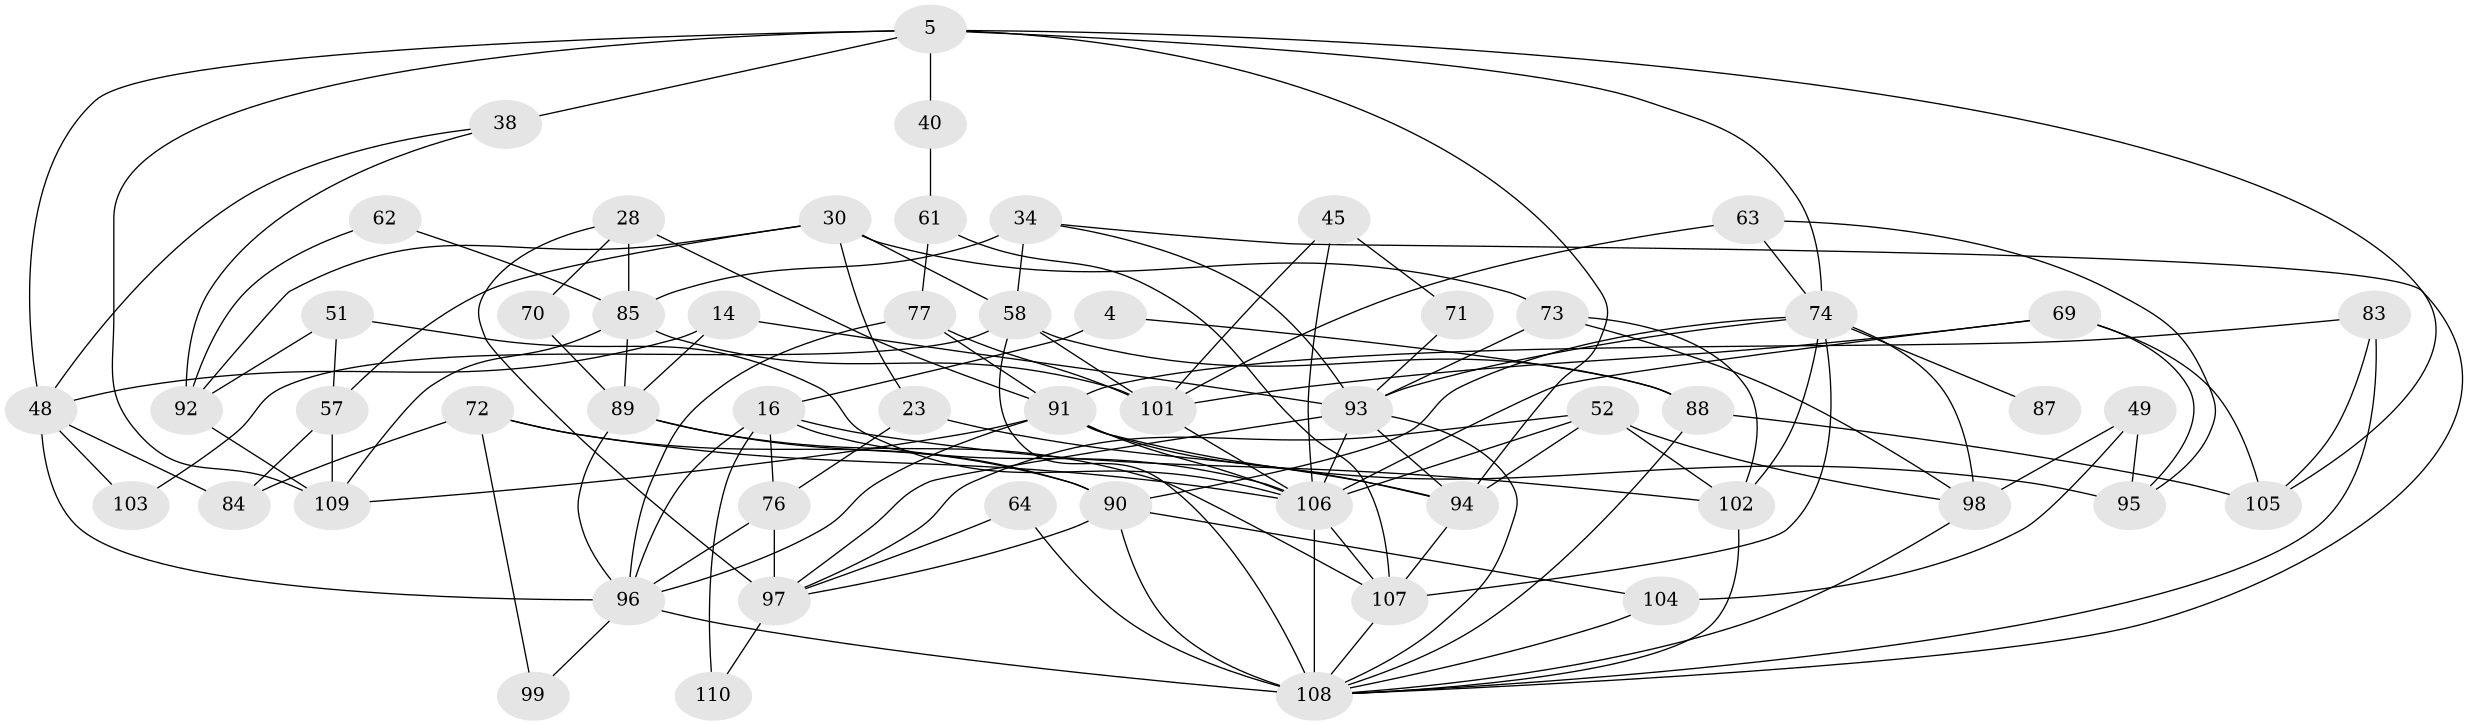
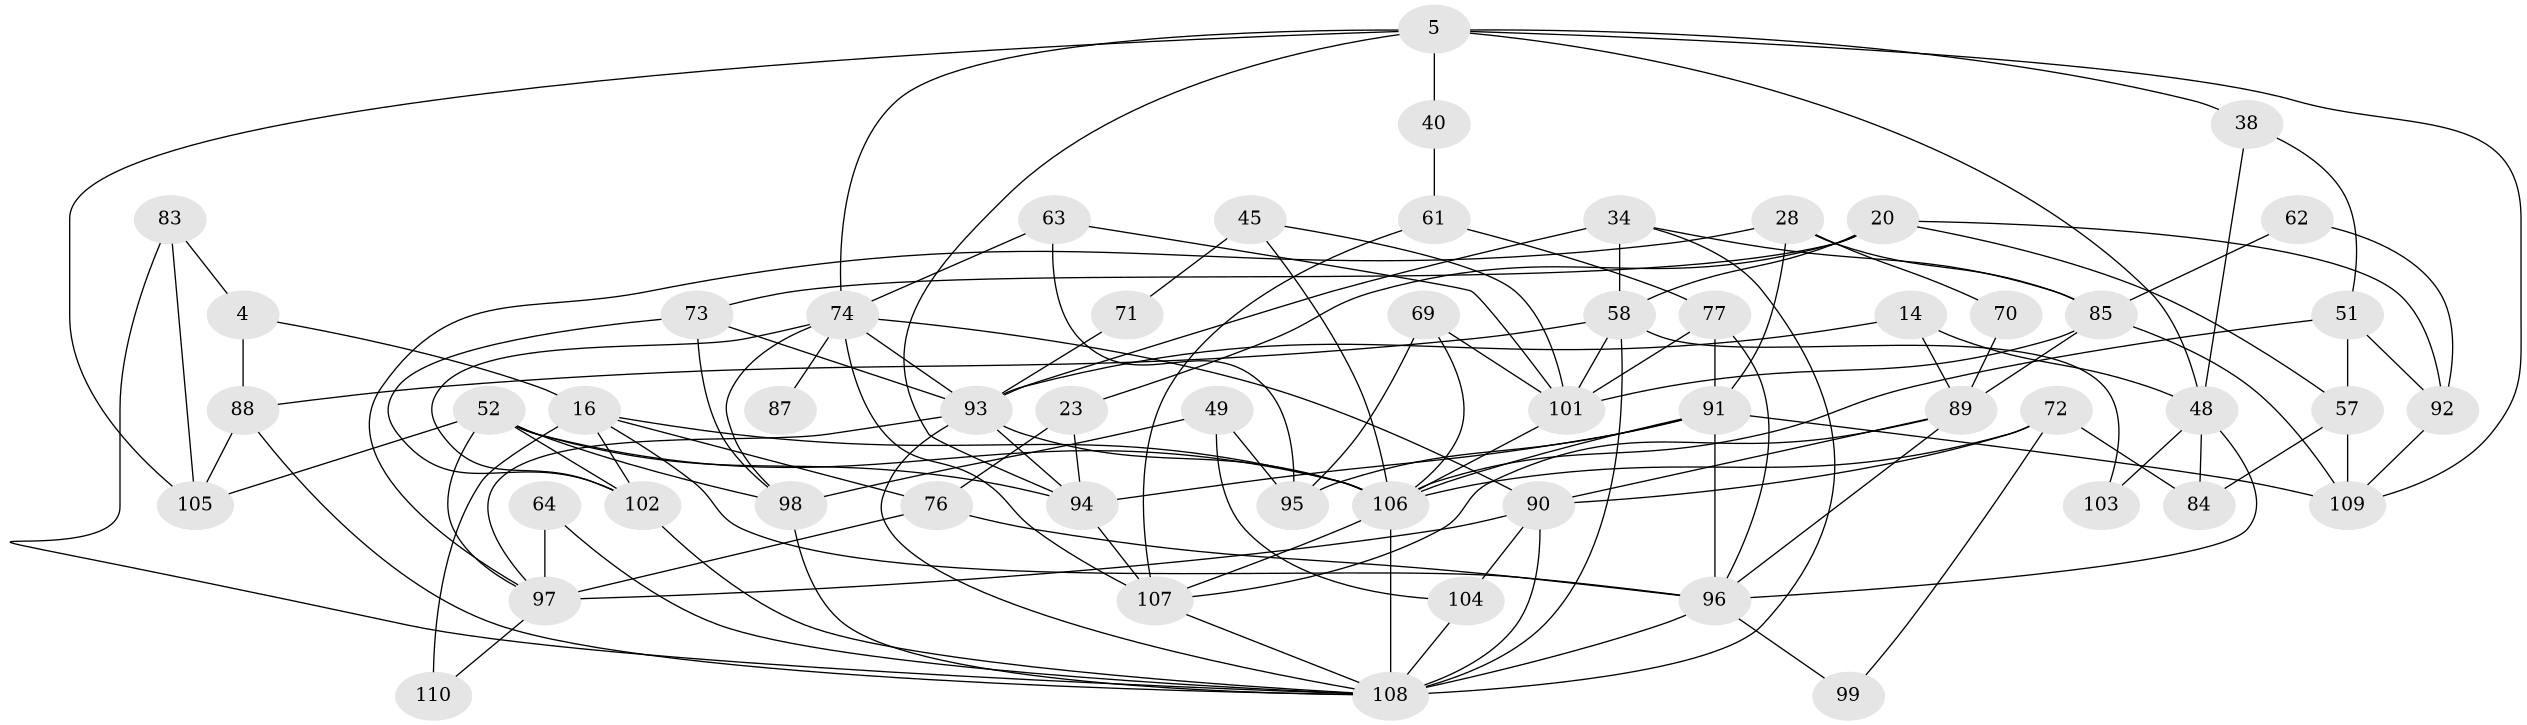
  graph {
    node [color=gray90 style=filled]
    16 [super="+1"]
    76 [super="+3"]
    96 [super="+9+24+66"]
    102 [super="+86"]
    106 [super="+13+53+82"]
    110
    4
    88 [super="+17"]
    105 [super="+100"]
    108 [super="+67+75+60"]
    38 [super="+37"]
    48 [super="+35+39"]
    51
    5
    40
    74 [super="+65"]
    94
    109 [super="+54"]
    61 [super="+26"]
    84
    103
    93 [super="+47+31+56"]
    98 [super="+43"]
    107 [super="+81"]
    90 [super="+78"]
    87
    14
    89 [super="+27+59"]
    97 [super="+46"]
    99
-   20 [label=30]
+   20
    23
    57
    58 [super="+32"]
    73
    92
    101 [super="+15+79"]
    28 [super="+11"]
    70
    85 [super="+36"]
    91 [super="+44+80"]
    95
    n43 [label=63]
    34 [super="+6"]
    77
    45 [super="+12"]
    71
    49
    104
    52
    62
    64
    69 [super="+18"]
    72
    83
    16 -- 76 [weight=2]
    16 -- 96
    16 -- 102
    16 -- 106
    16 -- 110
    76 -- 96
    76 -- 97 [weight=3]
    96 -- 108 [weight=6]
    96 -- 99
    102 -- 108
    106 -- 108 [weight=4]
    106 -- 107
    4 -- 16
    4 -- 88
    88 -- 105 [weight=2]
    88 -- 108
    38 -- 48
-   38 -- 92
+   38 -- 51
    48 -- 96
    48 -- 84
    48 -- 103
    51 -- 106
    51 -- 57
    51 -- 92
    5 -- 105
    5 -- 38 [weight=2]
    5 -- 48
    5 -- 40
    5 -- 74 [weight=2]
    5 -- 94
    5 -- 109
    40 -- 61
    74 -- 102
    74 -- 93
    74 -- 98
    74 -- 107
    74 -- 90 [weight=2]
    74 -- 87 [weight=2]
    94 -- 107
    61 -- 107 [weight=2]
    61 -- 77 [weight=2]
    93 -- 106
    93 -- 108 [weight=5]
    93 -- 94
    93 -- 97
    98 -- 108
    107 -- 108
    90 -- 108
    90 -- 97
    90 -- 104 [weight=2]
    14 -- 48 [weight=2]
    14 -- 93 [weight=3]
    14 -- 89
    89 -- 96 [weight=3]
    89 -- 107
    89 -- 90
    97 -- 110
    20 -- 23
    20 -- 57
    20 -- 58
    20 -- 73
    20 -- 92
    23 -- 76
    23 -- 94
    57 -- 109 [weight=2]
    57 -- 84
    58 -- 88
    58 -- 108
    58 -- 103
    58 -- 101
    73 -- 102
    73 -- 93
    73 -- 98
    92 -- 109
    101 -- 106
    28 -- 97
    28 -- 70
    28 -- 85
    28 -- 91 [weight=2]
    70 -- 89
    85 -- 109
    85 -- 89
    85 -- 101 [weight=2]
    91 -- 96
    91 -- 106
    91 -- 94 [weight=2]
    91 -- 109
    91 -- 95 [weight=3]
    n43 -- 74
    n43 -- 101
    n43 -- 95
    34 -- 108
    34 -- 93
    34 -- 58 [weight=2]
    34 -- 85
    77 -- 96 [weight=3]
    77 -- 101
    77 -- 91
    45 -- 106 [weight=2]
    45 -- 101
    45 -- 71
    71 -- 93
    49 -- 98
    49 -- 95
    49 -- 104
    104 -- 108
    52 -- 102
    52 -- 106
    52 -- 94
    52 -- 98
    52 -- 97
    62 -- 92
    62 -- 85
    64 -- 108
    64 -- 97
    69 -- 106
-   69 -- 105
+   52 -- 105
    69 -- 101
    69 -- 95
    72 -- 106
    72 -- 84
    72 -- 90
    72 -- 99
    83 -- 105
    83 -- 108
-   83 -- 91
+   83 -- 4
  }
